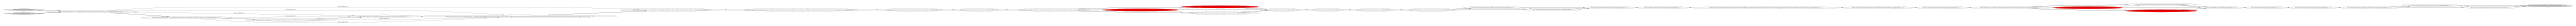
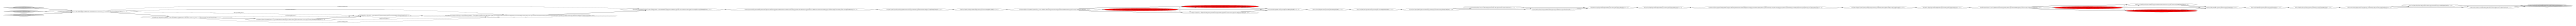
  digraph {
    rankdir=LR
    fontname=Nunito
    node [fillcolor=white shape=ellipse style=filled fontname=Nunito]
    edge [style=bold fontname=Nunito]
    n1 [fillcolor=red label="response = dataSourcesResource.getDatasourceLoadstatus(\"datasource1\",true,null,null,null)@@@25@@@['1', '0', '0']"]
    n2 [label="Assert.assertEquals(200,response.getStatus())@@@26@@@['1', '1', '1']"]
    n3 [label="response = dataSourcesResource.getDatasourceLoadstatus(\"datasource1\",true,null,\"simple\",null)@@@25@@@['0', '0', '1']"]
    n4 [fillcolor=red label="response = dataSourcesResource.getDatasourceLoadstatus(\"datasource1\",true,null,null,null,null)@@@25@@@['0', '1', '0']"]
    n5 [fillcolor=lightgray label="testGetDatasourceLoadstatusDefault['1', '0', '0']" shape=diamond]
    n6 [label="DataSegment datasource1Segment1 = new DataSegment(\"datasource1\",Intervals.of(\"2010-01-01/P1D\"),\"\",null,null,null,null,0x9,10)@@@3@@@['1', '1', '1']"]
    n7 [label="Assert.assertEquals(1,((Map)response.getEntity()).get(\"datasource1\"))@@@30@@@['0', '0', '1']"]
    n8 [fillcolor=lightgray label="EasyMock.verify(segmentsMetadataManager,inventoryView)@@@31@@@['1', '1', '1']"]
    n9 [label="DataSegment datasource1Segment2 = new DataSegment(\"datasource1\",Intervals.of(\"2010-01-22/P1D\"),\"\",null,null,null,null,0x9,20)@@@4@@@['1', '1', '1']"]
    n10 [label="Map<SegmentId,SegmentLoadInfo> completedLoadInfoMap = ImmutableMap.of(datasource1Segment1.getId(),new SegmentLoadInfo(datasource1Segment1),datasource1Segment2.getId(),new SegmentLoadInfo(datasource1Segment2),datasource2Segment1.getId(),new SegmentLoadInfo(datasource2Segment1))@@@7@@@['1', '1', '1']"]
    n11 [label="Map<SegmentId,SegmentLoadInfo> halfLoadedInfoMap = ImmutableMap.of(datasource1Segment1.getId(),new SegmentLoadInfo(datasource1Segment1))@@@8@@@['1', '1', '1']"]
    n12 [label="List<DataSegment> segments = ImmutableList.of(datasource1Segment1,datasource1Segment2)@@@6@@@['1', '1', '1']"]
    n13 [label="DataSegment datasource2Segment1 = new DataSegment(\"datasource2\",Intervals.of(\"2010-01-01/P1D\"),\"\",null,null,null,null,0x9,30)@@@5@@@['1', '1', '1']"]
    n14 [label="Assert.assertEquals(1,((Map)response.getEntity()).size())@@@16@@@['1', '1', '1']"]
    n15 [label="Assert.assertTrue(((Map)response.getEntity()).containsKey(\"datasource1\"))@@@17@@@['1', '1', '1']"]
+   n16 [fillcolor=lightgray label="testGetDatasourceLoadstatusSimple['0', '0', '1']" shape=diamond]
    n17 [fillcolor=red label="Response response = dataSourcesResource.getDatasourceLoadstatus(\"datasource1\",true,null,null,null)@@@13@@@['1', '0', '0']"]
    n18 [fillcolor=red label="Response response = dataSourcesResource.getDatasourceLoadstatus(\"datasource1\",true,null,null,null,null)@@@13@@@['0', '1', '0']"]
    n19 [label="Assert.assertEquals(200,response.getStatus())@@@14@@@['1', '1', '1']"]
    n20 [label="Response response = dataSourcesResource.getDatasourceLoadstatus(\"datasource1\",true,null,\"simple\",null)@@@13@@@['0', '0', '1']"]
    n21 [label="Assert.assertNotNull(response.getEntity())@@@27@@@['1', '1', '1']"]
    n22 [label="Assert.assertEquals(1,((Map)response.getEntity()).size())@@@28@@@['1', '1', '1']"]
    n23 [label="EasyMock.expect(inventoryView.getSegmentLoadInfos()).andReturn(completedLoadInfoMap).once()@@@10@@@['1', '1', '1']"]
    n24 [label="EasyMock.replay(segmentsMetadataManager,inventoryView)@@@11@@@['1', '1', '1']"]
    n25 [label="Assert.assertEquals(50.0,((Map)response.getEntity()).get(\"datasource1\"))@@@30@@@['1', '1', '0']"]
    n26 [label="EasyMock.expect(segmentsMetadataManager.iterateAllUsedNonOvershadowedSegmentsForDatasourceInterval(EasyMock.eq(\"datasource1\"),EasyMock.anyObject(),EasyMock.anyBoolean())).andReturn(Optional.of(segments)).once()@@@9@@@['1', '1', '1']"]
    n27 [label="EasyMock.reset(segmentsMetadataManager,inventoryView)@@@20@@@['1', '1', '1']"]
    n28 [label="EasyMock.expect(segmentsMetadataManager.iterateAllUsedNonOvershadowedSegmentsForDatasourceInterval(EasyMock.eq(\"datasource1\"),EasyMock.anyObject(),EasyMock.anyBoolean())).andReturn(Optional.of(segments)).once()@@@21@@@['1', '1', '1']"]
    n29 [label="DataSourcesResource dataSourcesResource = new DataSourcesResource(inventoryView,segmentsMetadataManager,null,null,null,null)@@@12@@@['1', '1', '1']"]
    n30 [fillcolor=lightgray label="testGetDatasourceLoadstatusDefault['0', '1', '0']" shape=diamond]
    n31 [label="EasyMock.expect(inventoryView.getSegmentLoadInfos()).andReturn(halfLoadedInfoMap).once()@@@22@@@['1', '1', '1']"]
    n32 [label="Assert.assertTrue(((Map)response.getEntity()).containsKey(\"datasource1\"))@@@29@@@['1', '1', '1']"]
    n33 [label="EasyMock.verify(segmentsMetadataManager,inventoryView)@@@19@@@['1', '1', '1']"]
    n34 [label="Assert.assertEquals(100.0,((Map)response.getEntity()).get(\"datasource1\"))@@@18@@@['1', '1', '0']"]
    n35 [label="Assert.assertEquals(0,((Map)response.getEntity()).get(\"datasource1\"))@@@18@@@['0', '0', '1']"]
    n36 [label="EasyMock.replay(segmentsMetadataManager,inventoryView)@@@23@@@['1', '1', '1']"]
    n37 [label="Assert.assertNotNull(response.getEntity())@@@15@@@['1', '1', '1']"]
    n38 [label="dataSourcesResource = new DataSourcesResource(inventoryView,segmentsMetadataManager,null,null,null,null)@@@24@@@['1', '1', '1']"]
    n1 -> n2
    n1 -> n3 [label=0 style=dashed]
    n1 -> n4 [label=0 style=dashed]
    n2 -> n21
    n3 -> n2
    n4 -> n2
    n5 -> n6
    n6 -> n9
    n6 -> n10 [label=datasource1Segment1 style=solid]
    n6 -> n11 [label=datasource1Segment1 style=solid]
    n6 -> n12 [label=datasource1Segment1 style=solid]
    n7 -> n8
    n9 -> n10 [label=datasource1Segment2 style=solid]
    n9 -> n12 [label=datasource1Segment2 style=solid]
    n9 -> n13
    n10 -> n11
    n11 -> n26
    n12 -> n10
    n13 -> n10 [label=datasource2Segment1 style=solid]
    n13 -> n12
    n14 -> n15
    n15 -> n34
    n15 -> n35
+   n16 -> n6
    n17 -> n18 [label=0 style=dashed]
    n17 -> n19
    n17 -> n20 [label=0 style=dashed]
    n18 -> n19
    n19 -> n37
    n20 -> n19
    n21 -> n22
    n22 -> n32
    n23 -> n24
    n24 -> n29
    n25 -> n7 [label=0 style=dashed]
    n25 -> n8
    n26 -> n23
    n27 -> n28
    n28 -> n31
    n29 -> n17
    n29 -> n18
    n29 -> n20
    n30 -> n6
    n31 -> n36
    n32 -> n7
    n32 -> n25
    n33 -> n27
    n34 -> n33
    n34 -> n35 [label=0 style=dashed]
    n35 -> n33
    n36 -> n38
    n37 -> n14
    n38 -> n1
    n38 -> n3
    n38 -> n4
  }
